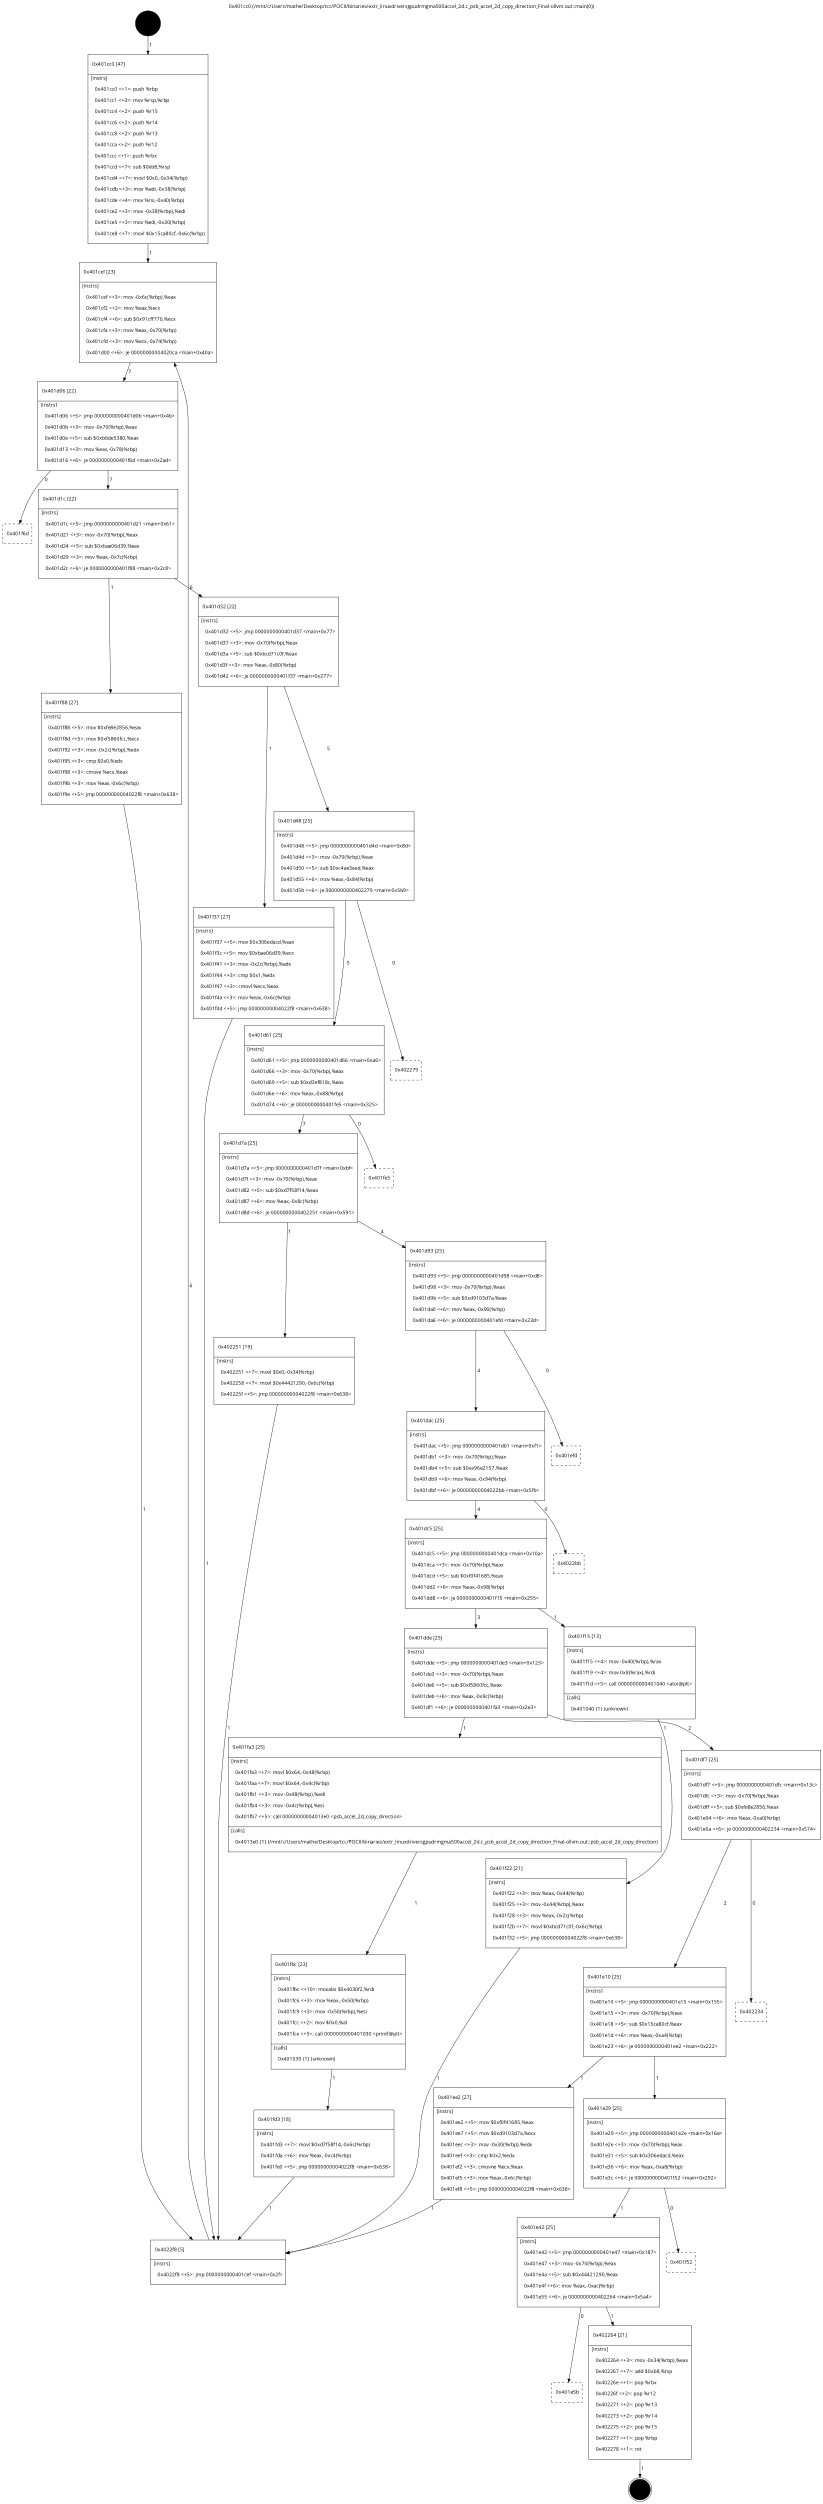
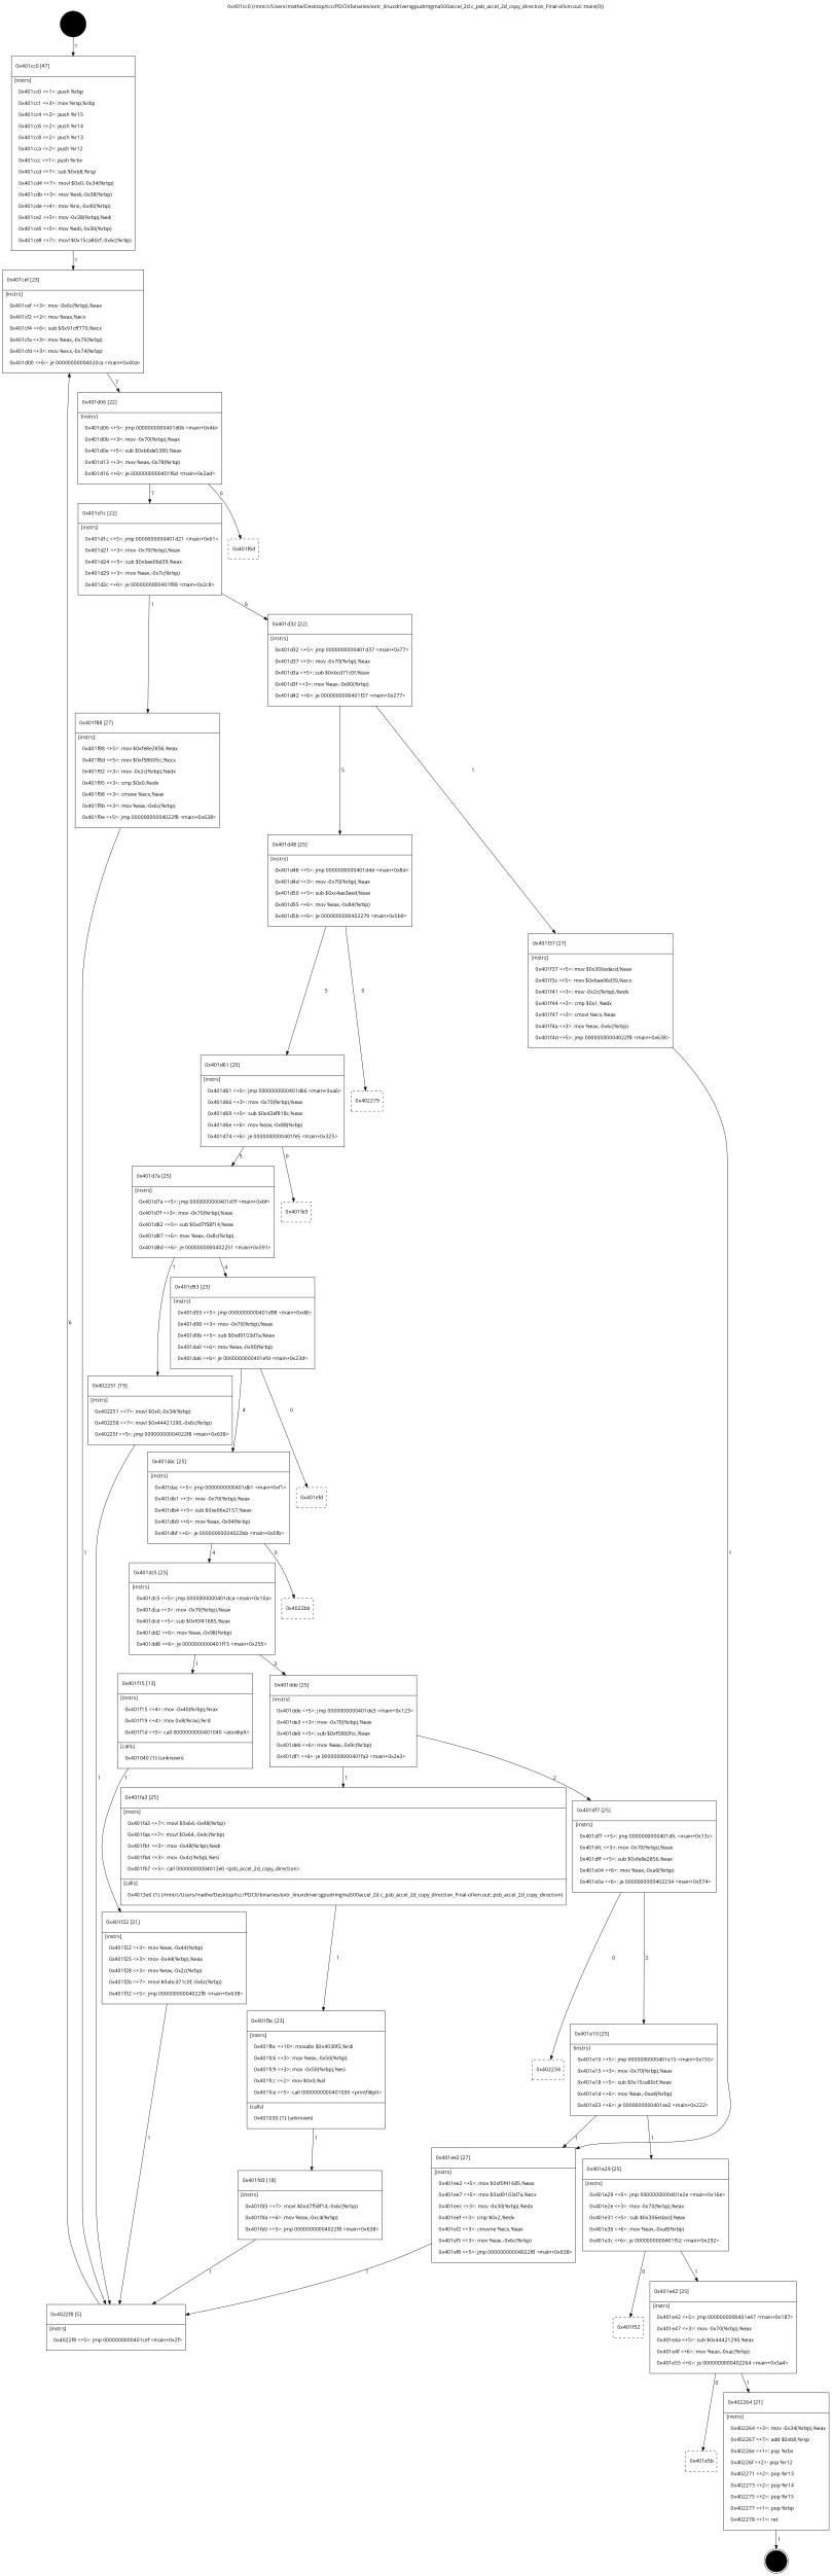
  digraph {
    fontname="Open Sans"
    label="0x401cc0 (/mnt/c/Users/mathe/Desktop/tcc/POCII/binaries/extr_linuxdriversgpudrmgma500accel_2d.c_psb_accel_2d_copy_direction_Final-ollvm.out::main(0))"
    labelloc=t
    node [fontname="Open Sans" shape=record]
    edge [fontname="Open Sans"]
    Entry [fillcolor=black height=0.3 shape=circle style=filled width=0.3]
    n2 [label="{\n     0x401cc0 [47]\l\n     | [instrs]\l\n     &nbsp;&nbsp;0x401cc0 \<+1\>: push %rbp\l\n     &nbsp;&nbsp;0x401cc1 \<+3\>: mov %rsp,%rbp\l\n     &nbsp;&nbsp;0x401cc4 \<+2\>: push %r15\l\n     &nbsp;&nbsp;0x401cc6 \<+2\>: push %r14\l\n     &nbsp;&nbsp;0x401cc8 \<+2\>: push %r13\l\n     &nbsp;&nbsp;0x401cca \<+2\>: push %r12\l\n     &nbsp;&nbsp;0x401ccc \<+1\>: push %rbx\l\n     &nbsp;&nbsp;0x401ccd \<+7\>: sub $0xb8,%rsp\l\n     &nbsp;&nbsp;0x401cd4 \<+7\>: movl $0x0,-0x34(%rbp)\l\n     &nbsp;&nbsp;0x401cdb \<+3\>: mov %edi,-0x38(%rbp)\l\n     &nbsp;&nbsp;0x401cde \<+4\>: mov %rsi,-0x40(%rbp)\l\n     &nbsp;&nbsp;0x401ce2 \<+3\>: mov -0x38(%rbp),%edi\l\n     &nbsp;&nbsp;0x401ce5 \<+3\>: mov %edi,-0x30(%rbp)\l\n     &nbsp;&nbsp;0x401ce8 \<+7\>: movl $0x15ca80cf,-0x6c(%rbp)\l\n  }"]
    n3 [label="{\n     0x401cef [23]\l\n     | [instrs]\l\n     &nbsp;&nbsp;0x401cef \<+3\>: mov -0x6c(%rbp),%eax\l\n     &nbsp;&nbsp;0x401cf2 \<+2\>: mov %eax,%ecx\l\n     &nbsp;&nbsp;0x401cf4 \<+6\>: sub $0x91cff770,%ecx\l\n     &nbsp;&nbsp;0x401cfa \<+3\>: mov %eax,-0x70(%rbp)\l\n     &nbsp;&nbsp;0x401cfd \<+3\>: mov %ecx,-0x74(%rbp)\l\n     &nbsp;&nbsp;0x401d00 \<+6\>: je 00000000004020ca \<main+0x40a\>\l\n  }"]
    n4 [label="{\n     0x401d06 [22]\l\n     | [instrs]\l\n     &nbsp;&nbsp;0x401d06 \<+5\>: jmp 0000000000401d0b \<main+0x4b\>\l\n     &nbsp;&nbsp;0x401d0b \<+3\>: mov -0x70(%rbp),%eax\l\n     &nbsp;&nbsp;0x401d0e \<+5\>: sub $0xb6de5380,%eax\l\n     &nbsp;&nbsp;0x401d13 \<+3\>: mov %eax,-0x78(%rbp)\l\n     &nbsp;&nbsp;0x401d16 \<+6\>: je 0000000000401f6d \<main+0x2ad\>\l\n  }"]
    n5 [label="{\n     0x401f6d\l\n  }" style=dashed]
    n6 [label="{\n     0x401d1c [22]\l\n     | [instrs]\l\n     &nbsp;&nbsp;0x401d1c \<+5\>: jmp 0000000000401d21 \<main+0x61\>\l\n     &nbsp;&nbsp;0x401d21 \<+3\>: mov -0x70(%rbp),%eax\l\n     &nbsp;&nbsp;0x401d24 \<+5\>: sub $0xbae06d39,%eax\l\n     &nbsp;&nbsp;0x401d29 \<+3\>: mov %eax,-0x7c(%rbp)\l\n     &nbsp;&nbsp;0x401d2c \<+6\>: je 0000000000401f88 \<main+0x2c8\>\l\n  }"]
    n7 [label="{\n     0x401f88 [27]\l\n     | [instrs]\l\n     &nbsp;&nbsp;0x401f88 \<+5\>: mov $0xfe8e2856,%eax\l\n     &nbsp;&nbsp;0x401f8d \<+5\>: mov $0xf5860fcc,%ecx\l\n     &nbsp;&nbsp;0x401f92 \<+3\>: mov -0x2c(%rbp),%edx\l\n     &nbsp;&nbsp;0x401f95 \<+3\>: cmp $0x0,%edx\l\n     &nbsp;&nbsp;0x401f98 \<+3\>: cmove %ecx,%eax\l\n     &nbsp;&nbsp;0x401f9b \<+3\>: mov %eax,-0x6c(%rbp)\l\n     &nbsp;&nbsp;0x401f9e \<+5\>: jmp 00000000004022f8 \<main+0x638\>\l\n  }"]
    n8 [label="{\n     0x401d32 [22]\l\n     | [instrs]\l\n     &nbsp;&nbsp;0x401d32 \<+5\>: jmp 0000000000401d37 \<main+0x77\>\l\n     &nbsp;&nbsp;0x401d37 \<+3\>: mov -0x70(%rbp),%eax\l\n     &nbsp;&nbsp;0x401d3a \<+5\>: sub $0xbcd71c0f,%eax\l\n     &nbsp;&nbsp;0x401d3f \<+3\>: mov %eax,-0x80(%rbp)\l\n     &nbsp;&nbsp;0x401d42 \<+6\>: je 0000000000401f37 \<main+0x277\>\l\n  }"]
    Exit [fillcolor=black height=0.3 peripheries=2 shape=circle style=filled width=0.3]
    n10 [label="{\n     0x4022f8 [5]\l\n     | [instrs]\l\n     &nbsp;&nbsp;0x4022f8 \<+5\>: jmp 0000000000401cef \<main+0x2f\>\l\n  }"]
    n11 [label="{\n     0x401f37 [27]\l\n     | [instrs]\l\n     &nbsp;&nbsp;0x401f37 \<+5\>: mov $0x306edacd,%eax\l\n     &nbsp;&nbsp;0x401f3c \<+5\>: mov $0xbae06d39,%ecx\l\n     &nbsp;&nbsp;0x401f41 \<+3\>: mov -0x2c(%rbp),%edx\l\n     &nbsp;&nbsp;0x401f44 \<+3\>: cmp $0x1,%edx\l\n     &nbsp;&nbsp;0x401f47 \<+3\>: cmovl %ecx,%eax\l\n     &nbsp;&nbsp;0x401f4a \<+3\>: mov %eax,-0x6c(%rbp)\l\n     &nbsp;&nbsp;0x401f4d \<+5\>: jmp 00000000004022f8 \<main+0x638\>\l\n  }"]
    n12 [label="{\n     0x401d48 [25]\l\n     | [instrs]\l\n     &nbsp;&nbsp;0x401d48 \<+5\>: jmp 0000000000401d4d \<main+0x8d\>\l\n     &nbsp;&nbsp;0x401d4d \<+3\>: mov -0x70(%rbp),%eax\l\n     &nbsp;&nbsp;0x401d50 \<+5\>: sub $0xc4ae3eed,%eax\l\n     &nbsp;&nbsp;0x401d55 \<+6\>: mov %eax,-0x84(%rbp)\l\n     &nbsp;&nbsp;0x401d5b \<+6\>: je 0000000000402279 \<main+0x5b9\>\l\n  }"]
    n13 [label="{\n     0x401e5b\l\n  }" style=dashed]
    n14 [label="{\n     0x402279\l\n  }" style=dashed]
    n15 [label="{\n     0x401d61 [25]\l\n     | [instrs]\l\n     &nbsp;&nbsp;0x401d61 \<+5\>: jmp 0000000000401d66 \<main+0xa6\>\l\n     &nbsp;&nbsp;0x401d66 \<+3\>: mov -0x70(%rbp),%eax\l\n     &nbsp;&nbsp;0x401d69 \<+5\>: sub $0xd3ef818c,%eax\l\n     &nbsp;&nbsp;0x401d6e \<+6\>: mov %eax,-0x88(%rbp)\l\n     &nbsp;&nbsp;0x401d74 \<+6\>: je 0000000000401fe5 \<main+0x325\>\l\n  }"]
    n16 [label="{\n     0x402264 [21]\l\n     | [instrs]\l\n     &nbsp;&nbsp;0x402264 \<+3\>: mov -0x34(%rbp),%eax\l\n     &nbsp;&nbsp;0x402267 \<+7\>: add $0xb8,%rsp\l\n     &nbsp;&nbsp;0x40226e \<+1\>: pop %rbx\l\n     &nbsp;&nbsp;0x40226f \<+2\>: pop %r12\l\n     &nbsp;&nbsp;0x402271 \<+2\>: pop %r13\l\n     &nbsp;&nbsp;0x402273 \<+2\>: pop %r14\l\n     &nbsp;&nbsp;0x402275 \<+2\>: pop %r15\l\n     &nbsp;&nbsp;0x402277 \<+1\>: pop %rbp\l\n     &nbsp;&nbsp;0x402278 \<+1\>: ret\l\n  }"]
    n17 [label="{\n     0x401fe5\l\n  }" style=dashed]
    n18 [label="{\n     0x401d7a [25]\l\n     | [instrs]\l\n     &nbsp;&nbsp;0x401d7a \<+5\>: jmp 0000000000401d7f \<main+0xbf\>\l\n     &nbsp;&nbsp;0x401d7f \<+3\>: mov -0x70(%rbp),%eax\l\n     &nbsp;&nbsp;0x401d82 \<+5\>: sub $0xd7f58f14,%eax\l\n     &nbsp;&nbsp;0x401d87 \<+6\>: mov %eax,-0x8c(%rbp)\l\n     &nbsp;&nbsp;0x401d8d \<+6\>: je 0000000000402251 \<main+0x591\>\l\n  }"]
    n19 [label="{\n     0x401e42 [25]\l\n     | [instrs]\l\n     &nbsp;&nbsp;0x401e42 \<+5\>: jmp 0000000000401e47 \<main+0x187\>\l\n     &nbsp;&nbsp;0x401e47 \<+3\>: mov -0x70(%rbp),%eax\l\n     &nbsp;&nbsp;0x401e4a \<+5\>: sub $0x44421290,%eax\l\n     &nbsp;&nbsp;0x401e4f \<+6\>: mov %eax,-0xac(%rbp)\l\n     &nbsp;&nbsp;0x401e55 \<+6\>: je 0000000000402264 \<main+0x5a4\>\l\n  }"]
    n20 [label="{\n     0x402251 [19]\l\n     | [instrs]\l\n     &nbsp;&nbsp;0x402251 \<+7\>: movl $0x0,-0x34(%rbp)\l\n     &nbsp;&nbsp;0x402258 \<+7\>: movl $0x44421290,-0x6c(%rbp)\l\n     &nbsp;&nbsp;0x40225f \<+5\>: jmp 00000000004022f8 \<main+0x638\>\l\n  }"]
    n21 [label="{\n     0x401d93 [25]\l\n     | [instrs]\l\n     &nbsp;&nbsp;0x401d93 \<+5\>: jmp 0000000000401d98 \<main+0xd8\>\l\n     &nbsp;&nbsp;0x401d98 \<+3\>: mov -0x70(%rbp),%eax\l\n     &nbsp;&nbsp;0x401d9b \<+5\>: sub $0xd9103d7a,%eax\l\n     &nbsp;&nbsp;0x401da0 \<+6\>: mov %eax,-0x90(%rbp)\l\n     &nbsp;&nbsp;0x401da6 \<+6\>: je 0000000000401efd \<main+0x23d\>\l\n  }"]
    n22 [label="{\n     0x401f52\l\n  }" style=dashed]
    n23 [label="{\n     0x401efd\l\n  }" style=dashed]
    n24 [label="{\n     0x401dac [25]\l\n     | [instrs]\l\n     &nbsp;&nbsp;0x401dac \<+5\>: jmp 0000000000401db1 \<main+0xf1\>\l\n     &nbsp;&nbsp;0x401db1 \<+3\>: mov -0x70(%rbp),%eax\l\n     &nbsp;&nbsp;0x401db4 \<+5\>: sub $0xe96e2157,%eax\l\n     &nbsp;&nbsp;0x401db9 \<+6\>: mov %eax,-0x94(%rbp)\l\n     &nbsp;&nbsp;0x401dbf \<+6\>: je 00000000004022bb \<main+0x5fb\>\l\n  }"]
    n25 [label="{\n     0x401fd3 [18]\l\n     | [instrs]\l\n     &nbsp;&nbsp;0x401fd3 \<+7\>: movl $0xd7f58f14,-0x6c(%rbp)\l\n     &nbsp;&nbsp;0x401fda \<+6\>: mov %eax,-0xc4(%rbp)\l\n     &nbsp;&nbsp;0x401fe0 \<+5\>: jmp 00000000004022f8 \<main+0x638\>\l\n  }"]
    n26 [label="{\n     0x4022bb\l\n  }" style=dashed]
    n27 [label="{\n     0x401dc5 [25]\l\n     | [instrs]\l\n     &nbsp;&nbsp;0x401dc5 \<+5\>: jmp 0000000000401dca \<main+0x10a\>\l\n     &nbsp;&nbsp;0x401dca \<+3\>: mov -0x70(%rbp),%eax\l\n     &nbsp;&nbsp;0x401dcd \<+5\>: sub $0xf0f41685,%eax\l\n     &nbsp;&nbsp;0x401dd2 \<+6\>: mov %eax,-0x98(%rbp)\l\n     &nbsp;&nbsp;0x401dd8 \<+6\>: je 0000000000401f15 \<main+0x255\>\l\n  }"]
    n28 [label="{\n     0x401fbc [23]\l\n     | [instrs]\l\n     &nbsp;&nbsp;0x401fbc \<+10\>: movabs $0x4030f2,%rdi\l\n     &nbsp;&nbsp;0x401fc6 \<+3\>: mov %eax,-0x50(%rbp)\l\n     &nbsp;&nbsp;0x401fc9 \<+3\>: mov -0x50(%rbp),%esi\l\n     &nbsp;&nbsp;0x401fcc \<+2\>: mov $0x0,%al\l\n     &nbsp;&nbsp;0x401fce \<+5\>: call 0000000000401030 \<printf@plt\>\l\n     | [calls]\l\n     &nbsp;&nbsp;0x401030 \{1\} (unknown)\l\n  }"]
    n29 [label="{\n     0x401f15 [13]\l\n     | [instrs]\l\n     &nbsp;&nbsp;0x401f15 \<+4\>: mov -0x40(%rbp),%rax\l\n     &nbsp;&nbsp;0x401f19 \<+4\>: mov 0x8(%rax),%rdi\l\n     &nbsp;&nbsp;0x401f1d \<+5\>: call 0000000000401040 \<atoi@plt\>\l\n     | [calls]\l\n     &nbsp;&nbsp;0x401040 \{1\} (unknown)\l\n  }"]
    n30 [label="{\n     0x401dde [25]\l\n     | [instrs]\l\n     &nbsp;&nbsp;0x401dde \<+5\>: jmp 0000000000401de3 \<main+0x123\>\l\n     &nbsp;&nbsp;0x401de3 \<+3\>: mov -0x70(%rbp),%eax\l\n     &nbsp;&nbsp;0x401de6 \<+5\>: sub $0xf5860fcc,%eax\l\n     &nbsp;&nbsp;0x401deb \<+6\>: mov %eax,-0x9c(%rbp)\l\n     &nbsp;&nbsp;0x401df1 \<+6\>: je 0000000000401fa3 \<main+0x2e3\>\l\n  }"]
    n31 [label="{\n     0x401f22 [21]\l\n     | [instrs]\l\n     &nbsp;&nbsp;0x401f22 \<+3\>: mov %eax,-0x44(%rbp)\l\n     &nbsp;&nbsp;0x401f25 \<+3\>: mov -0x44(%rbp),%eax\l\n     &nbsp;&nbsp;0x401f28 \<+3\>: mov %eax,-0x2c(%rbp)\l\n     &nbsp;&nbsp;0x401f2b \<+7\>: movl $0xbcd71c0f,-0x6c(%rbp)\l\n     &nbsp;&nbsp;0x401f32 \<+5\>: jmp 00000000004022f8 \<main+0x638\>\l\n  }"]
    n32 [label="{\n     0x401fa3 [25]\l\n     | [instrs]\l\n     &nbsp;&nbsp;0x401fa3 \<+7\>: movl $0x64,-0x48(%rbp)\l\n     &nbsp;&nbsp;0x401faa \<+7\>: movl $0x64,-0x4c(%rbp)\l\n     &nbsp;&nbsp;0x401fb1 \<+3\>: mov -0x48(%rbp),%edi\l\n     &nbsp;&nbsp;0x401fb4 \<+3\>: mov -0x4c(%rbp),%esi\l\n     &nbsp;&nbsp;0x401fb7 \<+5\>: call 00000000004013e0 \<psb_accel_2d_copy_direction\>\l\n     | [calls]\l\n     &nbsp;&nbsp;0x4013e0 \{1\} (/mnt/c/Users/mathe/Desktop/tcc/POCII/binaries/extr_linuxdriversgpudrmgma500accel_2d.c_psb_accel_2d_copy_direction_Final-ollvm.out::psb_accel_2d_copy_direction)\l\n  }"]
    n33 [label="{\n     0x401df7 [25]\l\n     | [instrs]\l\n     &nbsp;&nbsp;0x401df7 \<+5\>: jmp 0000000000401dfc \<main+0x13c\>\l\n     &nbsp;&nbsp;0x401dfc \<+3\>: mov -0x70(%rbp),%eax\l\n     &nbsp;&nbsp;0x401dff \<+5\>: sub $0xfe8e2856,%eax\l\n     &nbsp;&nbsp;0x401e04 \<+6\>: mov %eax,-0xa0(%rbp)\l\n     &nbsp;&nbsp;0x401e0a \<+6\>: je 0000000000402234 \<main+0x574\>\l\n  }"]
    n34 [label="{\n     0x402234\l\n  }" style=dashed]
    n35 [label="{\n     0x401e10 [25]\l\n     | [instrs]\l\n     &nbsp;&nbsp;0x401e10 \<+5\>: jmp 0000000000401e15 \<main+0x155\>\l\n     &nbsp;&nbsp;0x401e15 \<+3\>: mov -0x70(%rbp),%eax\l\n     &nbsp;&nbsp;0x401e18 \<+5\>: sub $0x15ca80cf,%eax\l\n     &nbsp;&nbsp;0x401e1d \<+6\>: mov %eax,-0xa4(%rbp)\l\n     &nbsp;&nbsp;0x401e23 \<+6\>: je 0000000000401ee2 \<main+0x222\>\l\n  }"]
    n36 [label="{\n     0x401e29 [25]\l\n     | [instrs]\l\n     &nbsp;&nbsp;0x401e29 \<+5\>: jmp 0000000000401e2e \<main+0x16e\>\l\n     &nbsp;&nbsp;0x401e2e \<+3\>: mov -0x70(%rbp),%eax\l\n     &nbsp;&nbsp;0x401e31 \<+5\>: sub $0x306edacd,%eax\l\n     &nbsp;&nbsp;0x401e36 \<+6\>: mov %eax,-0xa8(%rbp)\l\n     &nbsp;&nbsp;0x401e3c \<+6\>: je 0000000000401f52 \<main+0x292\>\l\n  }"]
    n37 [label="{\n     0x401ee2 [27]\l\n     | [instrs]\l\n     &nbsp;&nbsp;0x401ee2 \<+5\>: mov $0xf0f41685,%eax\l\n     &nbsp;&nbsp;0x401ee7 \<+5\>: mov $0xd9103d7a,%ecx\l\n     &nbsp;&nbsp;0x401eec \<+3\>: mov -0x30(%rbp),%edx\l\n     &nbsp;&nbsp;0x401eef \<+3\>: cmp $0x2,%edx\l\n     &nbsp;&nbsp;0x401ef2 \<+3\>: cmovne %ecx,%eax\l\n     &nbsp;&nbsp;0x401ef5 \<+3\>: mov %eax,-0x6c(%rbp)\l\n     &nbsp;&nbsp;0x401ef8 \<+5\>: jmp 00000000004022f8 \<main+0x638\>\l\n  }"]
    Entry -> n2 [label=" 1"]
    n2 -> n3 [label=" 1"]
    n3 -> n4 [label=" 7"]
    n4 -> n5 [label=" 0"]
    n4 -> n6 [label=" 7"]
    n6 -> n7 [label=" 1"]
    n6 -> n8 [label=" 6"]
    n7 -> n10 [label=" 1"]
    n8 -> n11 [label=" 1"]
    n8 -> n12 [label=" 5"]
    n10 -> n3 [label=" 6"]
-   n11 -> n10 [label=" 1"]
+   n11 -> n37 [label=" 1"]
    n12 -> n14 [label=" 0"]
    n12 -> n15 [label=" 5"]
    n15 -> n17 [label=" 0"]
-   n15 -> n18 [label=" 7"]
+   n15 -> n18 [label=" 5"]
    n16 -> Exit [label=" 1"]
    n18 -> n20 [label=" 1"]
    n18 -> n21 [label=" 4"]
    n19 -> n13 [label=" 0"]
    n19 -> n16 [label=" 1"]
    n20 -> n10 [label=" 1"]
    n21 -> n23 [label=" 0"]
    n21 -> n24 [label=" 4"]
    n24 -> n26 [label=" 0"]
    n24 -> n27 [label=" 4"]
    n25 -> n10 [label=" 1"]
    n27 -> n29 [label=" 1"]
    n27 -> n30 [label=" 3"]
    n28 -> n25 [label=" 1"]
    n29 -> n31 [label=" 1"]
    n30 -> n32 [label=" 1"]
    n30 -> n33 [label=" 2"]
    n31 -> n10 [label=" 1"]
    n32 -> n28 [label=" 1"]
    n33 -> n34 [label=" 0"]
    n33 -> n35 [label=" 2"]
    n35 -> n36 [label=" 1"]
    n35 -> n37 [label=" 1"]
    n36 -> n19 [label=" 1"]
    n36 -> n22 [label=" 0"]
    n37 -> n10 [label=" 1"]
  }
